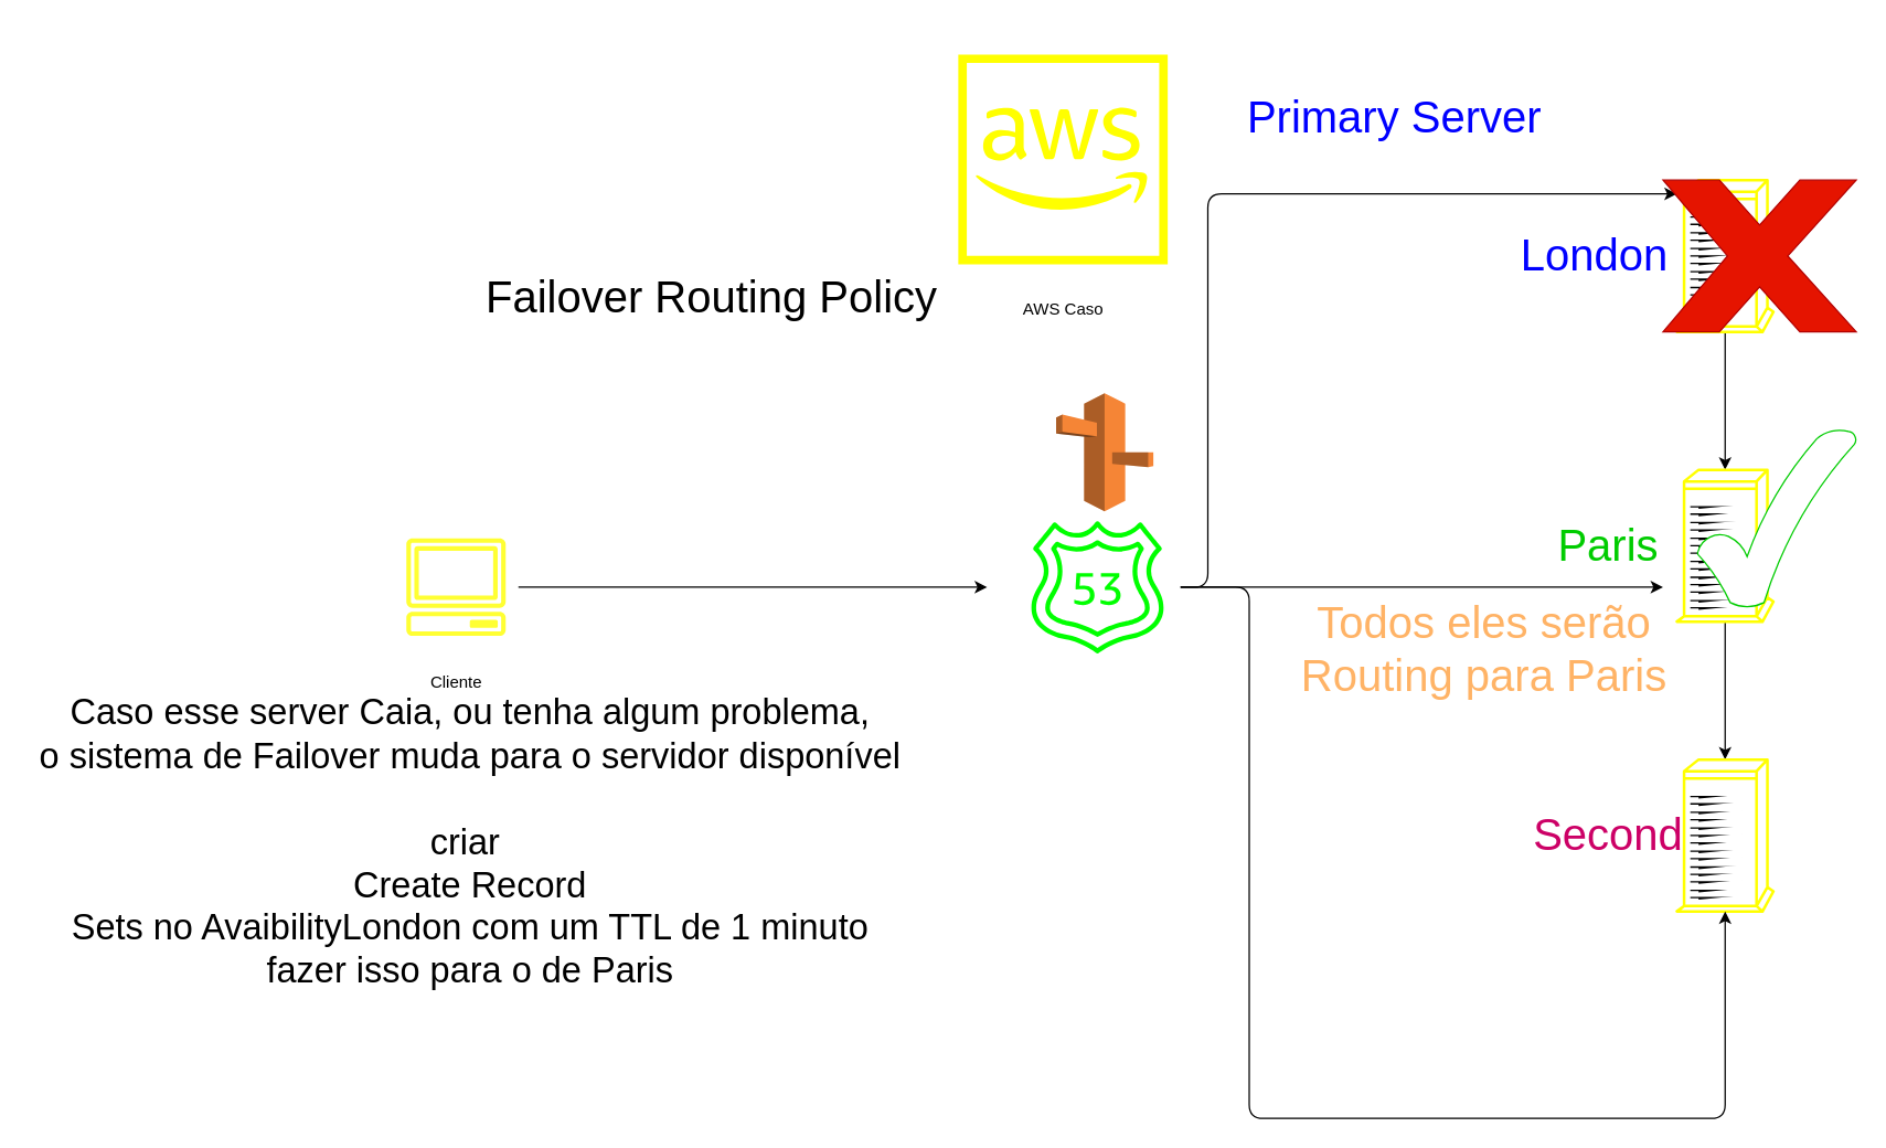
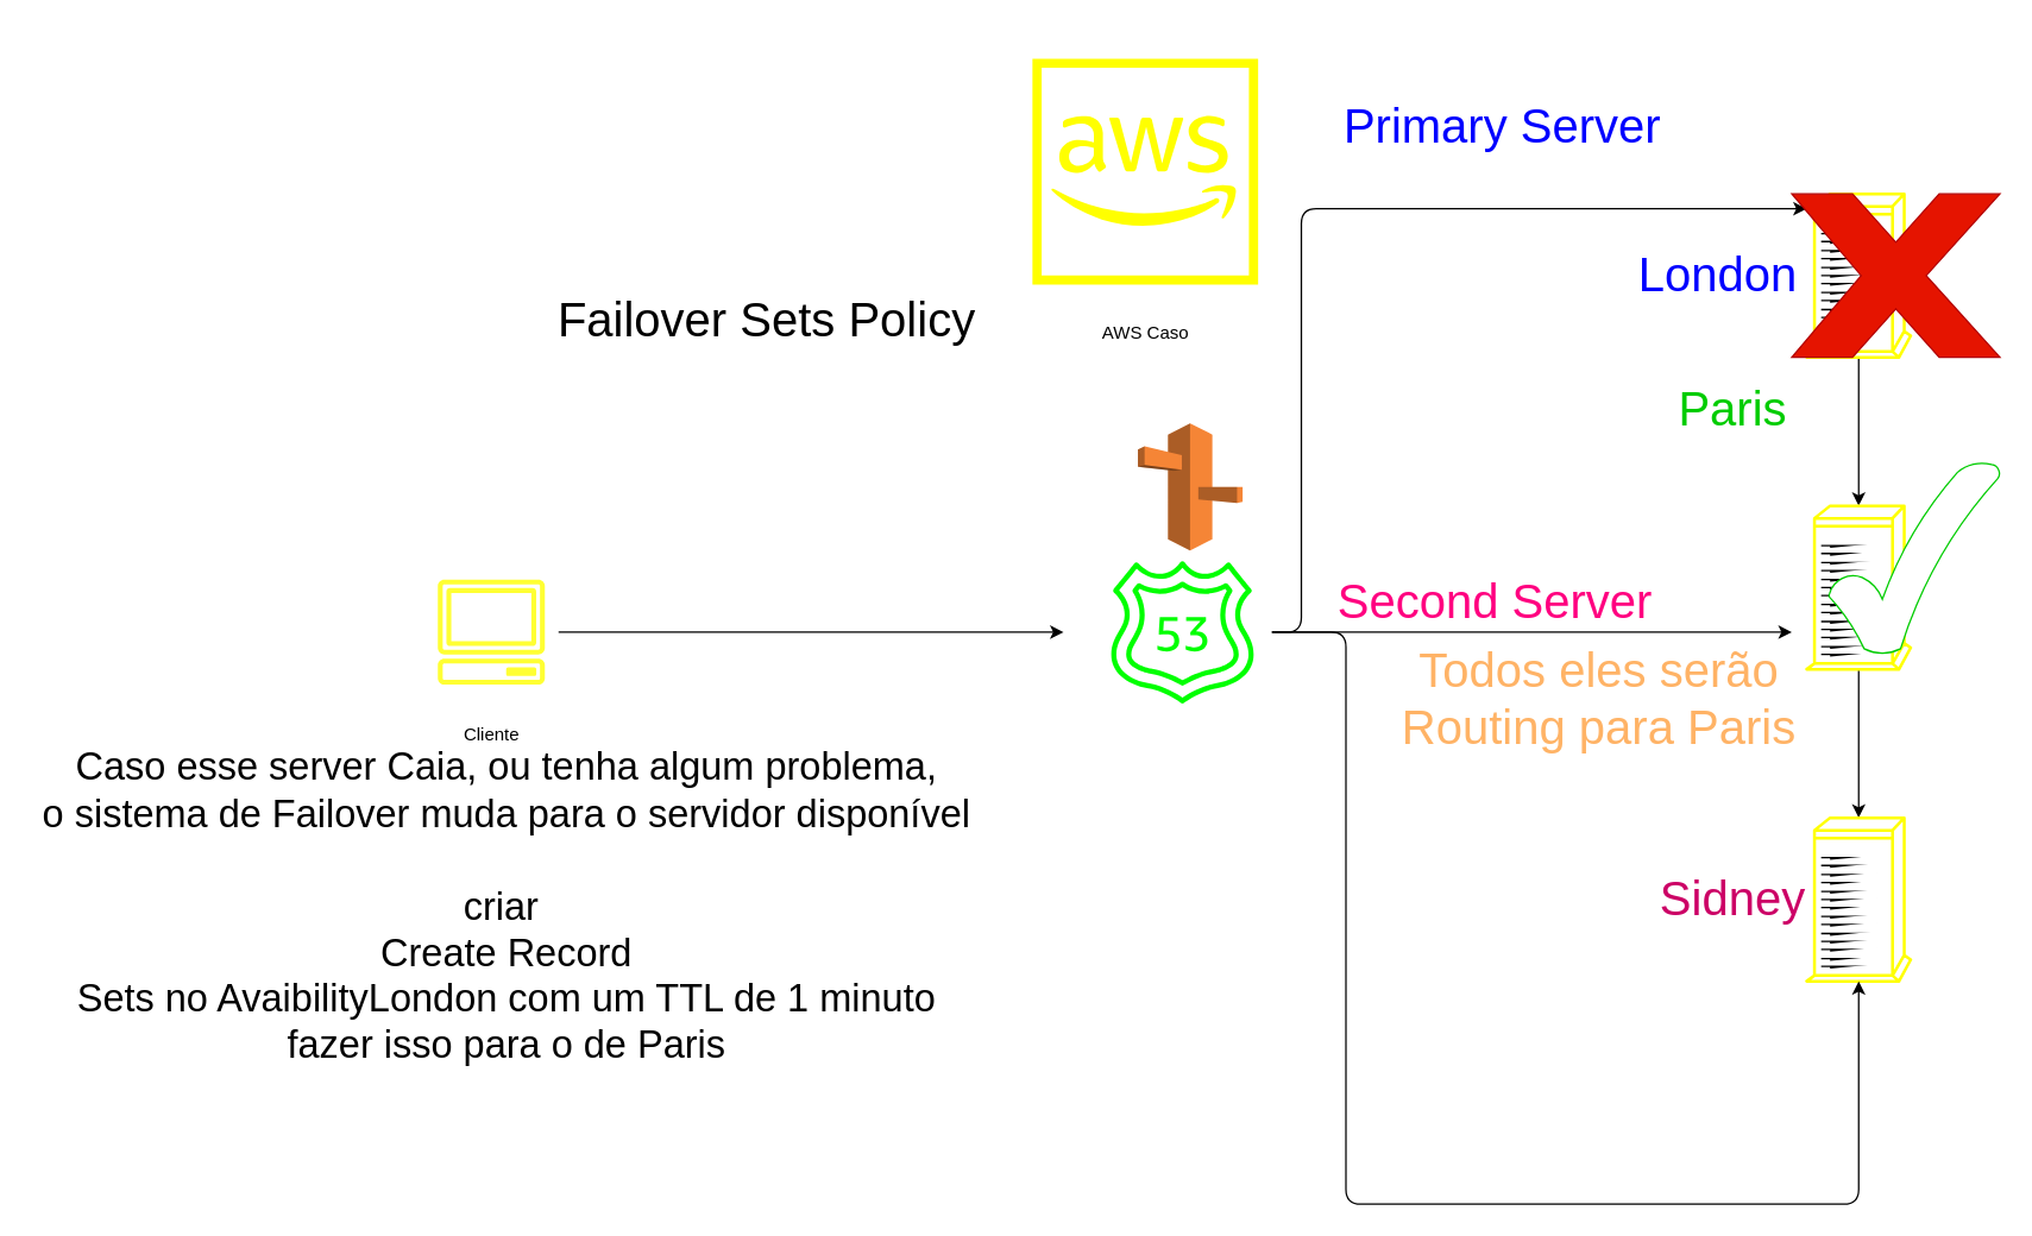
  <mxCell id="0" />
  <mxCell id="1" parent="0" />
  <mxCell id="2" value="AWS Caso" style="sketch=0;outlineConnect=0;dashed=0;verticalLabelPosition=bottom;verticalAlign=top;align=center;html=1;fontSize=12;fontStyle=0;aspect=fixed;shape=mxgraph.aws4.resourceIcon;resIcon=mxgraph.aws4.aws_cloud;strokeColor=#FFFF00;" parent="1" vertex="1"><mxGeometry x="675" y="20" width="190" height="190" as="geometry" /></mxCell>
  <mxCell id="3" style="edgeStyle=orthogonalEdgeStyle;rounded=0;orthogonalLoop=1;jettySize=auto;html=1;" parent="1" source="4" edge="1"><mxGeometry relative="1" as="geometry"><mxPoint x="715" y="425" as="targetPoint" /></mxGeometry></mxCell>
  <mxCell id="4" value="Cliente&lt;br&gt;" style="sketch=0;outlineConnect=0;dashed=0;verticalLabelPosition=bottom;verticalAlign=top;align=center;html=1;fontSize=12;fontStyle=0;aspect=fixed;shape=mxgraph.aws4.resourceIcon;resIcon=mxgraph.aws4.client;strokeColor=#FFFF33;" parent="1" vertex="1"><mxGeometry x="285" y="370" width="90" height="110" as="geometry" /></mxCell>
  <mxCell id="5" style="edgeStyle=orthogonalEdgeStyle;curved=0;rounded=1;sketch=0;orthogonalLoop=1;jettySize=auto;html=1;entryX=0.5;entryY=0;entryDx=0;entryDy=0;entryPerimeter=0;" parent="1" source="6" target="8" edge="1"><mxGeometry relative="1" as="geometry" /></mxCell>
  <mxCell id="6" value="" style="shape=mxgraph.cisco.computers_and_peripherals.ibm_tower;sketch=0;html=1;pointerEvents=1;dashed=0;strokeWidth=2;verticalLabelPosition=bottom;verticalAlign=top;align=center;outlineConnect=0;fontColor=#000078;labelBackgroundColor=#3333FF;strokeColor=#FFFF00;" parent="1" vertex="1"><mxGeometry x="1215" y="130" width="70" height="110" as="geometry" /></mxCell>
  <mxCell id="7" style="edgeStyle=orthogonalEdgeStyle;curved=0;rounded=1;sketch=0;orthogonalLoop=1;jettySize=auto;html=1;" parent="1" source="8" target="9" edge="1"><mxGeometry relative="1" as="geometry" /></mxCell>
  <mxCell id="8" value="" style="shape=mxgraph.cisco.computers_and_peripherals.ibm_tower;sketch=0;html=1;pointerEvents=1;dashed=0;strokeWidth=2;verticalLabelPosition=bottom;verticalAlign=top;align=center;outlineConnect=0;strokeColor=#FFFF00;" parent="1" vertex="1"><mxGeometry x="1215" y="340" width="70" height="110" as="geometry" /></mxCell>
  <mxCell id="9" value="" style="shape=mxgraph.cisco.computers_and_peripherals.ibm_tower;sketch=0;html=1;pointerEvents=1;dashed=0;strokeWidth=2;verticalLabelPosition=bottom;verticalAlign=top;align=center;outlineConnect=0;strokeColor=#FFFF00;" parent="1" vertex="1"><mxGeometry x="1215" y="550" width="70" height="110" as="geometry" /></mxCell>
- <mxCell id="10" value="&lt;font style=&quot;font-size: 32px;&quot;&gt;Failover Routing Policy&lt;/font&gt;" style="text;html=1;align=center;verticalAlign=middle;resizable=0;points=[];autosize=1;strokeColor=none;fillColor=none;" parent="1" vertex="1"><mxGeometry x="345" y="200" width="340" height="30" as="geometry" /></mxCell>
+ <mxCell id="10" value="&lt;font style=&quot;font-size: 32px;&quot;&gt;Failover Sets Policy&lt;/font&gt;" style="text;html=1;align=center;verticalAlign=middle;resizable=0;points=[];autosize=1;strokeColor=none;fillColor=none;" parent="1" vertex="1"><mxGeometry x="345" y="200" width="340" height="30" as="geometry" /></mxCell>
  <mxCell id="11" style="edgeStyle=orthogonalEdgeStyle;curved=0;rounded=1;sketch=0;orthogonalLoop=1;jettySize=auto;html=1;fontSize=15;" parent="1" source="14" target="6" edge="1"><mxGeometry relative="1" as="geometry"><mxPoint x="1085" y="160" as="targetPoint" /><Array as="points"><mxPoint x="875" y="425" /><mxPoint x="875" y="140" /></Array></mxGeometry></mxCell>
  <mxCell id="12" style="edgeStyle=orthogonalEdgeStyle;curved=0;rounded=1;sketch=0;orthogonalLoop=1;jettySize=auto;html=1;fontSize=15;" parent="1" source="14" edge="1"><mxGeometry relative="1" as="geometry"><mxPoint x="1205" y="425" as="targetPoint" /></mxGeometry></mxCell>
  <mxCell id="13" style="edgeStyle=orthogonalEdgeStyle;curved=0;rounded=1;sketch=0;orthogonalLoop=1;jettySize=auto;html=1;fontSize=15;" parent="1" source="14" target="9" edge="1"><mxGeometry relative="1" as="geometry"><mxPoint x="1115" y="810" as="targetPoint" /><Array as="points"><mxPoint x="905" y="425" /><mxPoint x="905" y="810" /><mxPoint x="1250" y="810" /></Array></mxGeometry></mxCell>
  <mxCell id="14" value="" style="sketch=0;points=[[0,0,0],[0.25,0,0],[0.5,0,0],[0.75,0,0],[1,0,0],[0,1,0],[0.25,1,0],[0.5,1,0],[0.75,1,0],[1,1,0],[0,0.25,0],[0,0.5,0],[0,0.75,0],[1,0.25,0],[1,0.5,0],[1,0.75,0]];outlineConnect=0;gradientDirection=north;dashed=0;verticalLabelPosition=bottom;verticalAlign=top;align=center;html=1;fontSize=12;fontStyle=0;aspect=fixed;shape=mxgraph.aws4.resourceIcon;resIcon=mxgraph.aws4.route_53;strokeColor=#00FF00;" parent="1" vertex="1"><mxGeometry x="735" y="365" width="120" height="120" as="geometry" /></mxCell>
  <mxCell id="15" value="" style="outlineConnect=0;dashed=0;verticalLabelPosition=bottom;verticalAlign=top;align=center;html=1;shape=mxgraph.aws3.route_53;fillColor=#F58536;gradientColor=none;rounded=0;sketch=0;strokeColor=#00FF00;" parent="1" vertex="1"><mxGeometry x="765" y="284.5" width="70.5" height="85.5" as="geometry" /></mxCell>
  <mxCell id="16" value="&lt;font style=&quot;font-size: 26px;&quot;&gt;Caso esse server Caia, ou tenha algum problema,&lt;br&gt;o sistema de Failover muda para o servidor disponível&lt;br&gt;&lt;br&gt;criar&amp;nbsp;&lt;br&gt;&lt;/font&gt;&lt;span style=&quot;font-family: Arial, sans-serif; font-size: 26px; background-color: initial;&quot;&gt;Create Record&lt;br&gt;Sets no AvaibilityLondon com um TTL de 1 minuto&lt;br&gt;fazer isso para o de Paris&lt;br&gt;&lt;/span&gt;" style="text;html=1;align=center;verticalAlign=middle;resizable=0;points=[];autosize=1;strokeColor=none;fillColor=none;" parent="1" vertex="1"><mxGeometry x="20" y="540" width="640" height="140" as="geometry" /></mxCell>
  <mxCell id="17" value="&lt;font style=&quot;font-size: 32px;&quot;&gt;London&lt;/font&gt;" style="text;html=1;align=center;verticalAlign=middle;resizable=0;points=[];autosize=1;strokeColor=none;fillColor=none;fontColor=#0000FF;" parent="1" vertex="1"><mxGeometry x="1095" y="170" width="120" height="30" as="geometry" /></mxCell>
- <mxCell id="18" value="&lt;font style=&quot;font-size: 32px;&quot;&gt;Paris&lt;/font&gt;" style="text;html=1;align=center;verticalAlign=middle;resizable=0;points=[];autosize=1;strokeColor=none;fillColor=none;fontColor=#00CC00;" parent="1" vertex="1"><mxGeometry x="1120" y="380" width="90" height="30" as="geometry" /></mxCell>
- <mxCell id="19" value="&lt;font style=&quot;font-size: 32px;&quot;&gt;Second&lt;/font&gt;" style="text;html=1;align=center;verticalAlign=middle;resizable=0;points=[];autosize=1;strokeColor=none;fillColor=none;fontColor=#CC0066;" parent="1" vertex="1"><mxGeometry x="1110" y="590" width="110" height="30" as="geometry" /></mxCell>
+ <mxCell id="18" value="&lt;font style=&quot;font-size: 32px;&quot;&gt;Paris&lt;/font&gt;" style="text;html=1;align=center;verticalAlign=middle;resizable=0;points=[];autosize=1;strokeColor=none;fillColor=none;fontColor=#00CC00;" parent="1" vertex="1"><mxGeometry x="1120" y="260" width="90" height="30" as="geometry" /></mxCell>
+ <mxCell id="19" value="&lt;font style=&quot;font-size: 32px;&quot;&gt;Sidney&lt;/font&gt;" style="text;html=1;align=center;verticalAlign=middle;resizable=0;points=[];autosize=1;strokeColor=none;fillColor=none;fontColor=#CC0066;" parent="1" vertex="1"><mxGeometry x="1110" y="590" width="110" height="30" as="geometry" /></mxCell>
  <mxCell id="20" value="&lt;font style=&quot;font-size: 32px;&quot;&gt;Primary Server&lt;/font&gt;" style="text;html=1;align=center;verticalAlign=middle;resizable=0;points=[];autosize=1;strokeColor=none;fillColor=none;fontColor=#0000FF;" parent="1" vertex="1"><mxGeometry x="895" y="70" width="230" height="30" as="geometry" /></mxCell>
  <mxCell id="21" value="" style="verticalLabelPosition=bottom;verticalAlign=top;html=1;shape=mxgraph.basic.x;fillColor=#e51400;fontColor=#ffffff;strokeColor=#B20000;" parent="1" vertex="1"><mxGeometry x="1205" y="130" width="140" height="110" as="geometry" /></mxCell>
  <mxCell id="22" value="&lt;font style=&quot;font-size: 32px;&quot;&gt;Todos eles serão&lt;br&gt;Routing para Paris&lt;br&gt;&lt;/font&gt;" style="text;html=1;align=center;verticalAlign=middle;resizable=0;points=[];autosize=1;strokeColor=none;fillColor=none;fontColor=#FFB366;" parent="1" vertex="1"><mxGeometry x="920" y="445" width="310" height="50" as="geometry" /></mxCell>
+ <mxCell id="23" value="&lt;font style=&quot;font-size: 32px;&quot;&gt;Second Server&lt;/font&gt;" style="text;html=1;align=center;verticalAlign=middle;resizable=0;points=[];autosize=1;strokeColor=none;fillColor=none;fontColor=#FF0080;" parent="1" vertex="1"><mxGeometry x="890" y="390" width="230" height="30" as="geometry" /></mxCell>
  <mxCell id="24" value="" style="verticalLabelPosition=bottom;verticalAlign=top;html=1;shape=mxgraph.basic.tick;fontSize=26;fontColor=#00CC00;strokeColor=#00CC00;" parent="1" vertex="1"><mxGeometry x="1230" y="310" width="115" height="130" as="geometry" /></mxCell>
